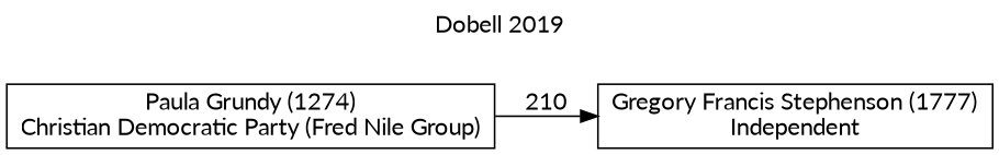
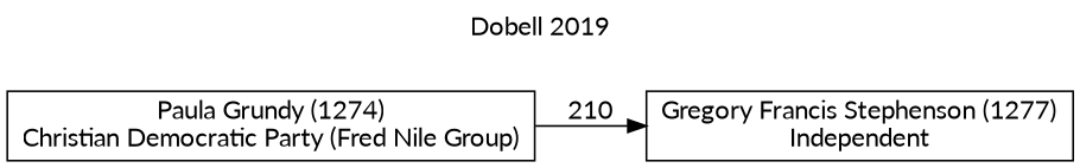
  digraph {
    label="Dobell 2019"
    labelloc=t
    mclimit=10
    rankdir=LR
    fontname=Lato
    node [shape=box fontname=Lato]
-   n1 [label="Gregory Francis Stephenson (1777)\nIndependent"]
+   n1 [label="Gregory Francis Stephenson (1277)\nIndependent"]
    n2 [label="Paula Grundy (1274)\nChristian Democratic Party (Fred Nile Group)"]
    n2 -> n1 [label=210 fontname=Lato]
  }
